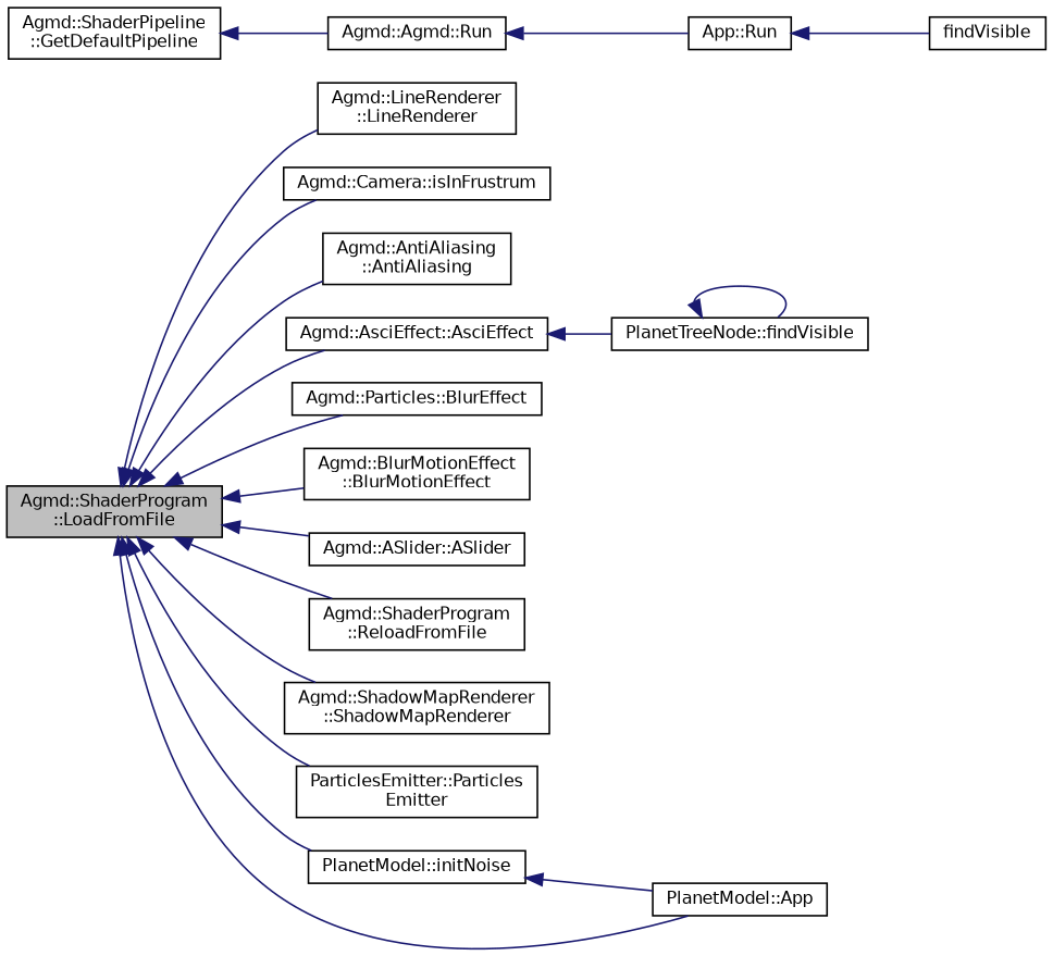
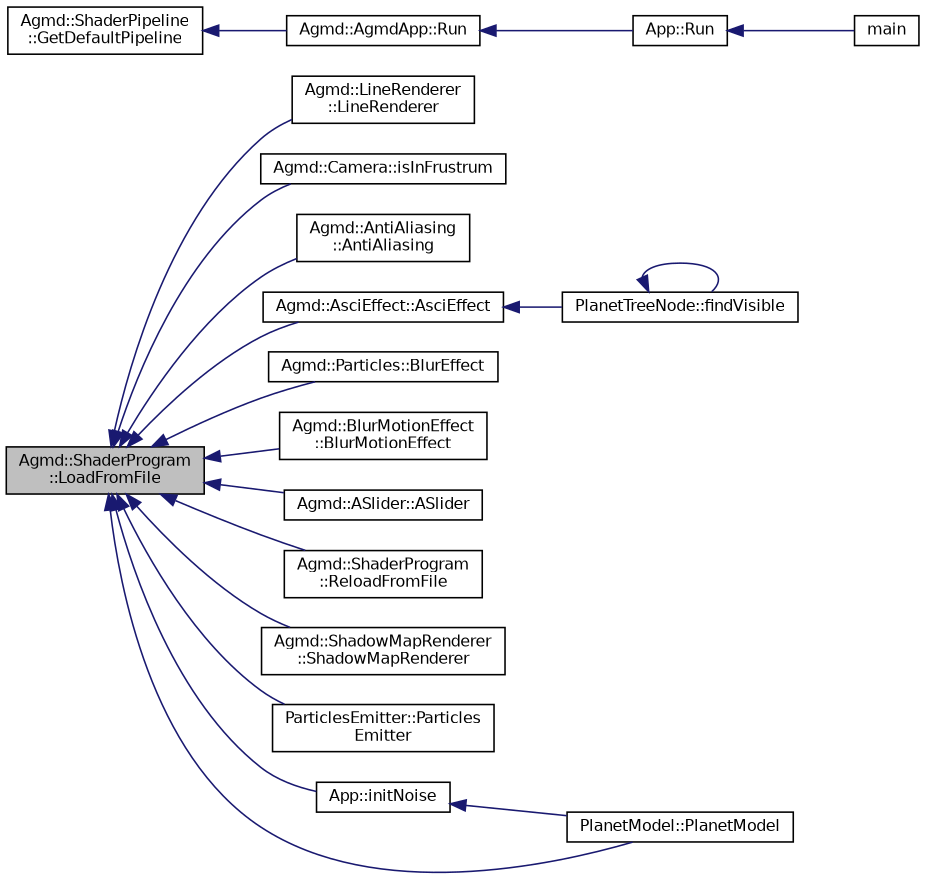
  digraph {
    rankdir=LR
    node [color=black fillcolor=white fontname=Helvetica fontsize=10 shape=record style=filled]
    edge [color=midnightblue dir=back fontname=Helvetica fontsize=10 labelfontname=Helvetica labelfontsize=10 style=solid]
    n1 [fillcolor=grey75 fontcolor=black height=0.2 label="Agmd::ShaderProgram\l::LoadFromFile" width=0.4]
    n2 [height=0.2 label="Agmd::LineRenderer\l::LineRenderer" width=0.4]
    n3 [height=0.2 label="Agmd::Camera::isInFrustrum" width=0.4]
    n4 [height=0.2 label="Agmd::AntiAliasing\l::AntiAliasing" width=0.4]
    n5 [height=0.2 label="Agmd::AsciEffect::AsciEffect" width=0.4]
    n6 [height=0.2 label="Agmd::Particles::BlurEffect" width=0.4]
    n7 [height=0.2 label="Agmd::BlurMotionEffect\l::BlurMotionEffect" width=0.4]
    n8 [height=0.2 label="Agmd::ASlider::ASlider" width=0.4]
    n9 [height=0.2 label="Agmd::ShaderProgram\l::ReloadFromFile" width=0.4]
    n10 [height=0.2 label="Agmd::ShadowMapRenderer\l::ShadowMapRenderer" width=0.4]
    n11 [height=0.2 label="ParticlesEmitter::Particles\lEmitter" width=0.4]
-   n12 [height=0.2 label="PlanetModel::initNoise" width=0.4]
-   n13 [height=0.2 label="PlanetModel::App" width=0.4]
+   n12 [height=0.2 label="App::initNoise" width=0.4]
+   n13 [height=0.2 label="PlanetModel::PlanetModel" width=0.4]
    n14 [height=0.2 label="PlanetTreeNode::findVisible" width=0.4]
    n15 [height=0.2 label="Agmd::ShaderPipeline\l::GetDefaultPipeline" width=0.4]
-   n16 [height=0.2 label="Agmd::Agmd::Run" width=0.4]
+   n16 [height=0.2 label="Agmd::AgmdApp::Run" width=0.4]
    n17 [height=0.2 label="App::Run" width=0.4]
-   n18 [height=0.2 label=findVisible width=0.4]
+   n18 [height=0.2 label=main width=0.4]
    n1 -> n2
    n1 -> n3
    n1 -> n4
    n1 -> n5
    n1 -> n6
    n1 -> n7
    n1 -> n8
    n1 -> n9
    n1 -> n10
    n1 -> n11
    n1 -> n12
    n1 -> n13
    n5 -> n14
    n12 -> n13
    n14 -> n14
    n15 -> n16
    n16 -> n17
    n17 -> n18
  }
